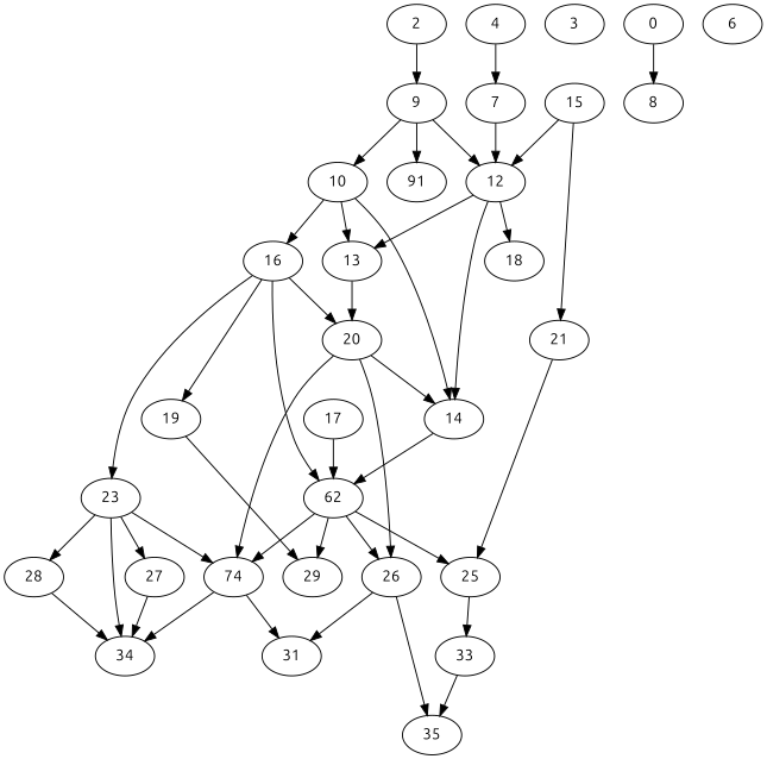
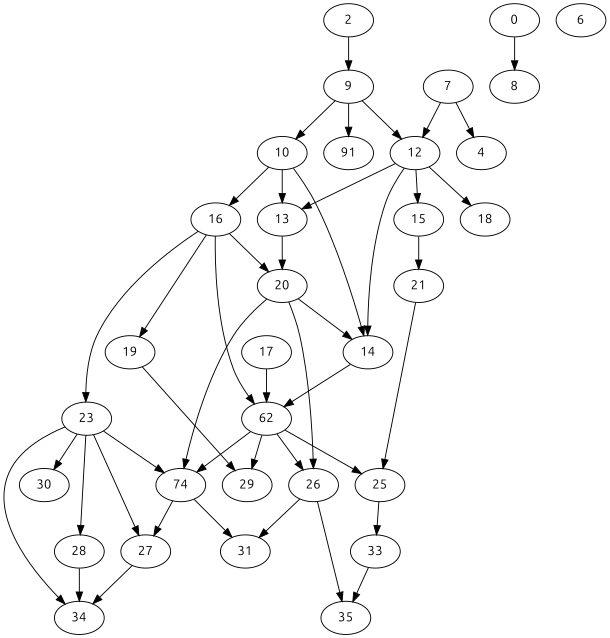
  digraph {
    fontname=Ubuntu
    node [alpha=0.05 fontname=Ubuntu]
    edge [fontname=Ubuntu]
    7 [alpha=0.04 expect_size=37520384]
    12 [alpha=0.16 expect_size=41669632]
    9 [alpha=0.15 expect_size=48777216]
    10 [alpha=0.04 expect_size=26788864]
    n5 [alpha=0.14 expect_size=50854912 label=91]
    13 [alpha=0.01 expect_size=45207552]
    14 [alpha=0.18 expect_size=10068992]
    15 [alpha=0.10 expect_size=42138624]
    18 [alpha=0.09 expect_size=7254016]
    16 [alpha=0.20 expect_size=25279488]
    2 [alpha=0.01 expect_size=34587648]
-   3 [expect_size=9589760]
    4 [alpha=0.14 expect_size=35629056]
    n14 [alpha=0.13 expect_size=34141184 label=0]
    8 [alpha=0.19 expect_size=40991744]
    6 [alpha=0.08 expect_size=47033344]
    20 [expect_size=41286656]
    n18 [alpha=0.06 expect_size=36884480 label=62]
    21 [alpha=0.10 expect_size=51792896]
    19 [alpha=0.18 expect_size=52014080]
    23 [expect_size=27798528]
    17 [alpha=0.02 expect_size=44462080]
    n23 [alpha=0.17 expect_size=29058048 label=74]
    26 [alpha=0.02 expect_size=47533056]
    29 [alpha=0.16 expect_size=25767936]
    25 [alpha=0.00 expect_size=24535040]
    27 [alpha=0.17 expect_size=47490048]
    28 [alpha=0.07 expect_size=52426752]
+   30 [alpha=0.14 expect_size=20531200]
    34 [expect_size=35674112]
    31 [alpha=0.11 expect_size=32995328]
    35 [alpha=0.12 expect_size=27609088]
    33 [alpha=0.13 expect_size=23720960]
    7 -> 12
    12 -> 13
    12 -> 14
-   15 -> 12
+   12 -> 15
    12 -> 18
    9 -> 12
    9 -> 10
    9 -> n5
    10 -> 13
    10 -> 14
    10 -> 16
    13 -> 20
    14 -> n18
    15 -> 21
    16 -> 20
    16 -> n18
    16 -> 19
    16 -> 23
    2 -> 9
-   4 -> 7
+   7 -> 4
    n14 -> 8
    20 -> 14
    20 -> n23
    20 -> 26
    n18 -> n23
    n18 -> 26
    n18 -> 29
    n18 -> 25
    21 -> 25
    19 -> 29
    23 -> n23
    23 -> 27
    23 -> 28
+   23 -> 30
    23 -> 34
    17 -> n18
-   n23 -> 34
+   n23 -> 27
    n23 -> 31
    26 -> 31
    26 -> 35
    25 -> 33
    27 -> 34
    28 -> 34
    33 -> 35
  }
